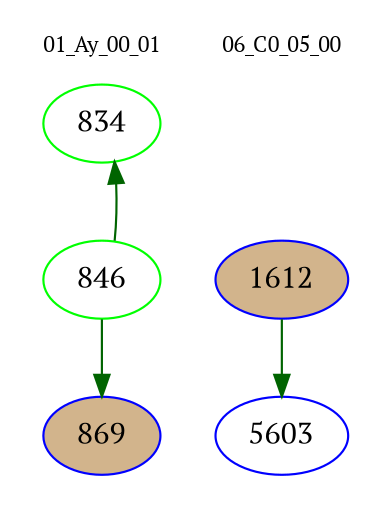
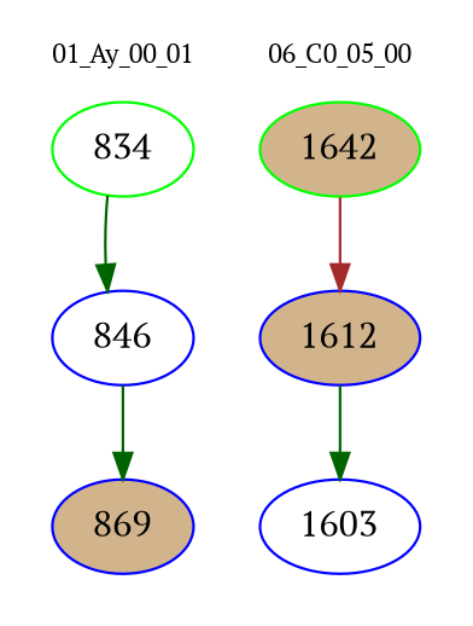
  digraph {
    fontname="PT Serif"
    node [color=blue fillcolor=white fontname="PT Serif" style=filled]
    edge [color=darkgreen fontname="PT Serif"]
    n1 [color=green label=834]
-   n2 [color=green label=846]
+   n2 [label=846]
    n3 [fillcolor=tan label=869]
+   n4 [color=green fillcolor=tan label=1642]
    n5 [fillcolor=tan label=1612]
-   n6 [label=5603]
+   n6 [label=1603]
    subgraph cluster_1 {
      color=white
      fontsize=10
      label="01_Ay_00_01"
      n1
      n2
      n3
    }
    subgraph cluster_2 {
      color=white
      fontsize=10
      label="06_C0_05_00"
+     n4
      n5
      n6
    }
-   n2 -> n1
+   n1 -> n2
    n2 -> n3
+   n4 -> n5 [color=brown]
    n5 -> n6
  }
